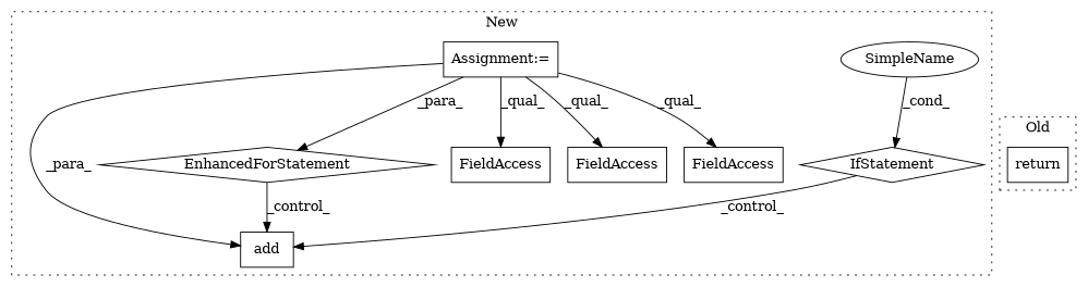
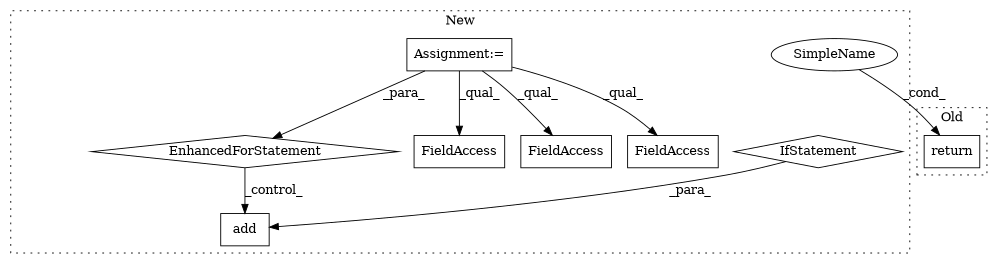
  digraph {
    node [a=22 l=12 shape=box]
    n1 [a=32 l="4,1" label=add s="993,1013"]
    n2 [a=25 l="4,2" label=IfStatement s="941,965" shape=diamond]
    n3 [a=42 label=SimpleName shape=ellipse l=""]
    n4 [a=7 l=1 label="Assignment:=" s=550]
    n5 [a=70 l="53,2" label=EnhancedForStatement s="855,931" shape=diamond]
    n6 [label=FieldAccess s=919]
    n7 [l=7 label=FieldAccess s=608]
    n8 [label=FieldAccess s=676]
    n9 [a=41 l=7 label=return s=482]
    subgraph cluster_1 {
      label=New
      style=dotted
      n1
      n2
      n3
      n4
      n5
      n6
      n7
      n8
    }
    subgraph cluster_2 {
      label=Old
      style=dotted
      n9
    }
-   n2 -> n1 [label=_control_]
-   n3 -> n2 [label=_cond_]
-   n4 -> n1 [label=_para_]
+   n2 -> n1 [label=_para_]
+   n3 -> n9 [label=_cond_]
    n4 -> n5 [label=_para_]
    n4 -> n6 [label=_qual_]
    n4 -> n7 [label=_qual_]
    n4 -> n8 [label=_qual_]
    n5 -> n1 [label=_control_]
  }
